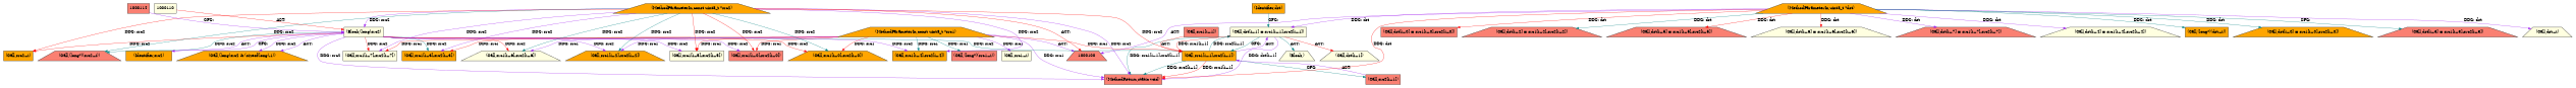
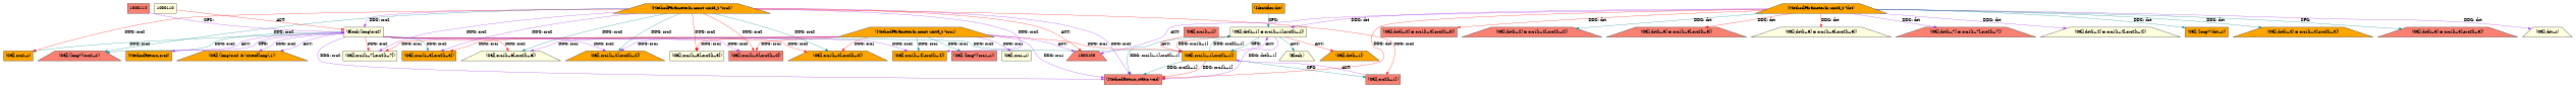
  digraph {
    node [fillcolor=orange shape=box style=filled]
    edge [color=purple]
    n1 [fillcolor=lightyellow label="(Call,dst[i+1] = src1[i+1]-src2[i+1])"]
    n2 [label="(Call,src1[i+1]-src2[i+1])"]
    n3 [fillcolor=salmon label="(MethodReturn,static void)"]
    n4 [fillcolor=lightyellow label="(Block,)" shape=trapezium]
-   n5 [fillcolor=lightyellow label="(Call,dst[i+1])" shape=trapezium]
+   n5 [label="(Call,dst[i+1])" shape=trapezium]
    n6 [fillcolor=salmon label="(Call,src2[i+1])"]
    n7 [label="(MethodParameterIn,const uint8_t *src1)" shape=trapezium]
    n8 [fillcolor=lightyellow label="(Call,src1[i+5]-src2[i+5])"]
    n9 [fillcolor=salmon label="(Call,src1[i+0]-src2[i+0])"]
    n10 [fillcolor=lightyellow label="(Call,src1[i+7]-src2[i+7])"]
    n11 [label="(Call,src1[i+3]-src2[i+3])"]
    n12 [fillcolor=lightyellow label="(Call,src1[i+6]-src2[i+6])" shape=trapezium]
    n13 [label="(Call,src1[i+2]-src2[i+2])" shape=trapezium]
    n14 [label="(Call,src1[i+0]-src2[i+0])" shape=trapezium]
    n15 [fillcolor=salmon label="(Call,(long*)(src1+i))"]
    n16 [label="(Call,src1[i+4]-src2[i+4])"]
    n17 [fillcolor=lightyellow label="(Call,src1+i)"]
    1000100 [fillcolor=salmon shape=trapezium]
    n19 [fillcolor=lightyellow label="(Block,(long)src2)"]
-   n20 [label="(Identifier,src2)"]
+   n20 [label="(MethodReturn,src2)"]
    n21 [label="(Call,src2+i)"]
    n22 [label="(Call,(long)src2 & (sizeof(long)-1))" shape=trapezium]
    n23 [fillcolor=salmon label="(Call,(long*)(src2+i))" shape=trapezium]
    n24 [label="(MethodParameterIn,const uint8_t *src2)" shape=trapezium]
    n25 [label="(MethodParameterIn,uint8_t *dst)" shape=trapezium]
    n26 [fillcolor=lightyellow label="(Call,dst[i+4] = src1[i+4]-src2[i+4])" shape=trapezium]
    n27 [label="(Call,(long*)(dst+i))"]
    n28 [label="(Call,dst[i+0] = src1[i+0]-src2[i+0])" shape=trapezium]
    n29 [fillcolor=salmon label="(Call,dst[i+3] = src1[i+3]-src2[i+3])" shape=trapezium]
    n30 [fillcolor=lightyellow label="(Call,dst+i)" shape=trapezium]
    n31 [fillcolor=salmon label="(Call,dst[i+0] = src1[i+0]-src2[i+0])"]
    n32 [fillcolor=salmon label="(Call,dst[i+2] = src1[i+2]-src2[i+2])" shape=trapezium]
    n33 [fillcolor=salmon label="(Call,dst[i+5] = src1[i+5]-src2[i+5])" shape=trapezium]
    n34 [fillcolor=lightyellow label="(Call,dst[i+6] = src1[i+6]-src2[i+6])" shape=trapezium]
    n35 [fillcolor=salmon label="(Call,dst[i+7] = src1[i+7]-src2[i+7])" shape=trapezium]
    n36 [label="(Identifier,dst)"]
    n37 [fillcolor=salmon label="(Call,src1[i+1])"]
    1000110 [fillcolor=lightyellow]
    1000114 [fillcolor=salmon]
    n1 -> n2 [color=teal label="CFG: "]
    n1 -> n3 [label="DDG: dst[i+1]"]
    n1 -> n3 [color=teal label="DDG: src1[i+1]-src2[i+1]"]
    n1 -> n4 [color=teal label="AST: "]
    n1 -> n5 [color=red label="AST: "]
    n2 -> n1 [label="AST: "]
    n2 -> n1 [color=red label="DDG: src1[i+1]"]
    n2 -> n1 [color=teal label="DDG: src2[i+1]"]
    n2 -> n3 [color=teal label="DDG: src2[i+1]"]
    n2 -> n3 [color=red label="DDG: src1[i+1]"]
    n2 -> n6 [color=teal label="CFG: "]
    n6 -> n2 [label="AST: "]
    n7 -> n2 [color=red label="DDG: src1"]
    n7 -> n3 [label="DDG: src1"]
    n7 -> n8 [color=red label="DDG: src1"]
    n7 -> n9 [color=red label="DDG: src1"]
    n7 -> n10 [color=red label="DDG: src1"]
    n7 -> n11 [color=red label="DDG: src1"]
    n7 -> n12 [label="DDG: src1"]
    n7 -> n13 [label="DDG: src1"]
    n7 -> n14 [color=red label="DDG: src1"]
    n7 -> n15 [color=teal label="DDG: src1"]
    n7 -> n16 [color=teal label="DDG: src1"]
    n7 -> n17 [label="DDG: src1"]
    n7 -> 1000100 [label="AST: "]
    n19 -> n2 [color=teal label="DDG: src2"]
    n19 -> n3 [label="DDG: src2"]
-   n19 -> n8 [label="DDG: src2"]
    n19 -> n9 [label="DDG: src2"]
    n19 -> n10 [color=red label="DDG: src2"]
    n19 -> n11 [color=teal label="DDG: src2"]
    n19 -> n12 [color=red label="DDG: src2"]
    n19 -> n13 [label="DDG: src2"]
    n19 -> n14 [color=red label="DDG: src2"]
    n19 -> n16 [label="DDG: src2"]
    n19 -> n20 [label="CFG: "]
-   n19 -> n21 [color=red label="DDG: src2"]
+   n19 -> n21 [color=teal label="DDG: src2"]
    n19 -> n22 [label="AST: "]
    n19 -> n22 [label="DDG: src2"]
    n19 -> n23 [color=teal label="DDG: src2"]
    n20 -> n19 [label="AST: "]
-   n24 -> n2 [color=red label="DDG: src2"]
+   n24 -> n6 [color=red label="DDG: src2"]
    n24 -> n3 [label="DDG: src2"]
    n24 -> n8 [color=red label="DDG: src2"]
    n24 -> n9 [color=red label="DDG: src2"]
    n24 -> n10 [label="DDG: src2"]
    n24 -> n11 [label="DDG: src2"]
    n24 -> n12 [color=teal label="DDG: src2"]
    n24 -> n13 [color=teal label="DDG: src2"]
    n24 -> n14 [color=teal label="DDG: src2"]
    n24 -> n16 [label="DDG: src2"]
    n24 -> 1000100 [color=red label="AST: "]
    n24 -> n19 [label="DDG: src2"]
    n24 -> n21 [color=red label="DDG: src2"]
    n24 -> n23 [color=teal label="DDG: src2"]
    n25 -> n1 [label="DDG: dst"]
    n25 -> n3 [color=red label="DDG: dst"]
    n25 -> 1000100 [label="AST: "]
    n25 -> n26 [label="DDG: dst"]
    n25 -> n27 [color=teal label="DDG: dst"]
    n25 -> n28 [color=teal label="DDG: dst"]
    n25 -> n29 [color=teal label="CFG: "]
    n25 -> n30 [label="DDG: dst"]
    n25 -> n31 [color=red label="DDG: dst"]
    n25 -> n32 [color=teal label="DDG: dst"]
    n25 -> n33 [color=red label="DDG: dst"]
    n25 -> n34 [color=red label="DDG: dst"]
    n25 -> n35 [label="DDG: dst"]
    n36 -> n1 [color=teal label="CFG: "]
    n37 -> n2 [color=red label="AST: "]
    1000110 -> n19 [color=red label="AST: "]
    1000114 -> n19 [label="CFG: "]
  }
